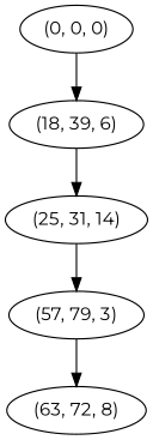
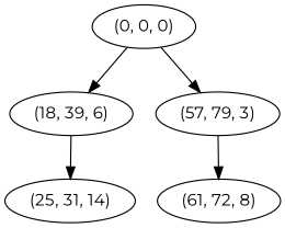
  digraph {
    fontname=Montserrat
    node [fontname=Montserrat]
    edge [fontname=Montserrat]
    n1 [label="(18, 39, 6)"]
    "(0, 0, 0)"
    n3 [label="(57, 79, 3)"]
    "(25, 31, 14)"
-   "(63, 72, 8)"
+   "(63, 72, 8)" [label="(61, 72, 8)"]
    n1 -> "(25, 31, 14)"
    "(0, 0, 0)" -> n1
-   "(25, 31, 14)" -> n3
+   "(0, 0, 0)" -> n3
    n3 -> "(63, 72, 8)"
  }
